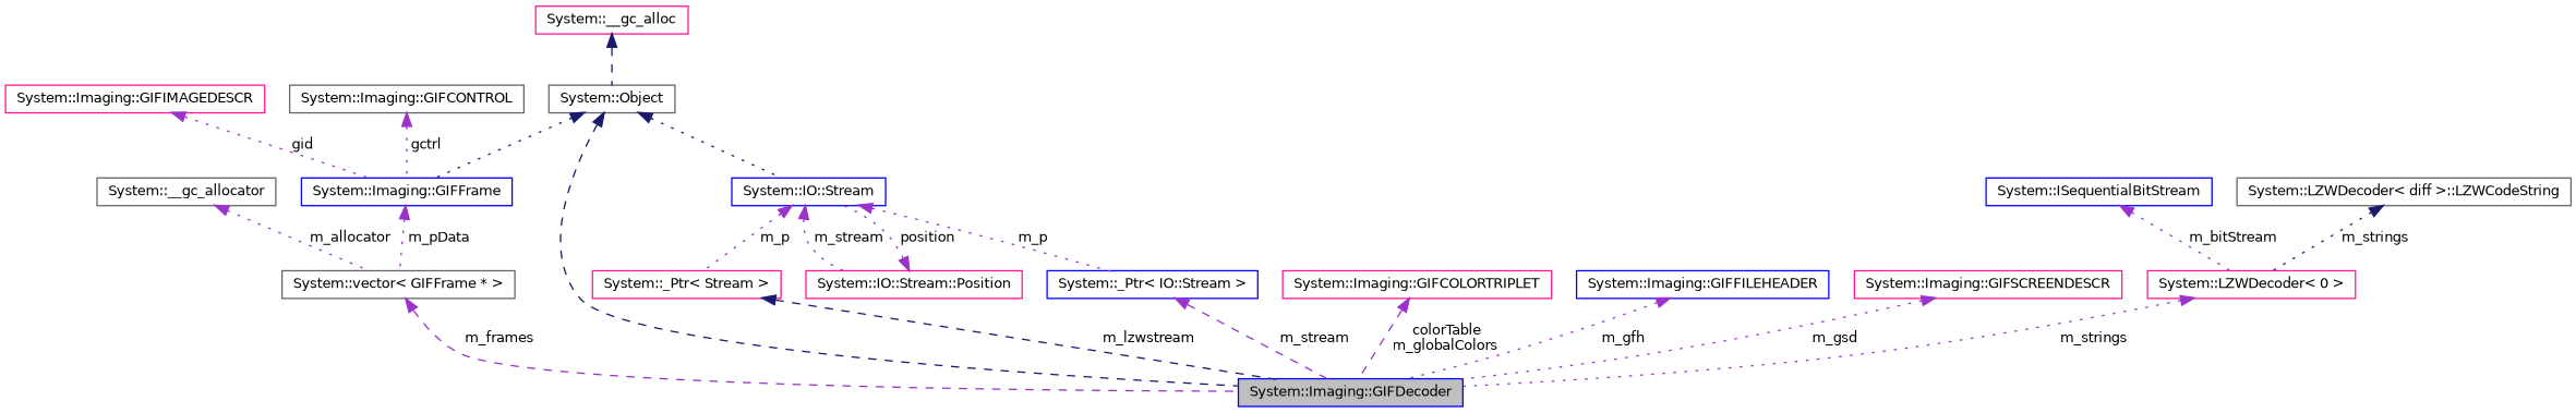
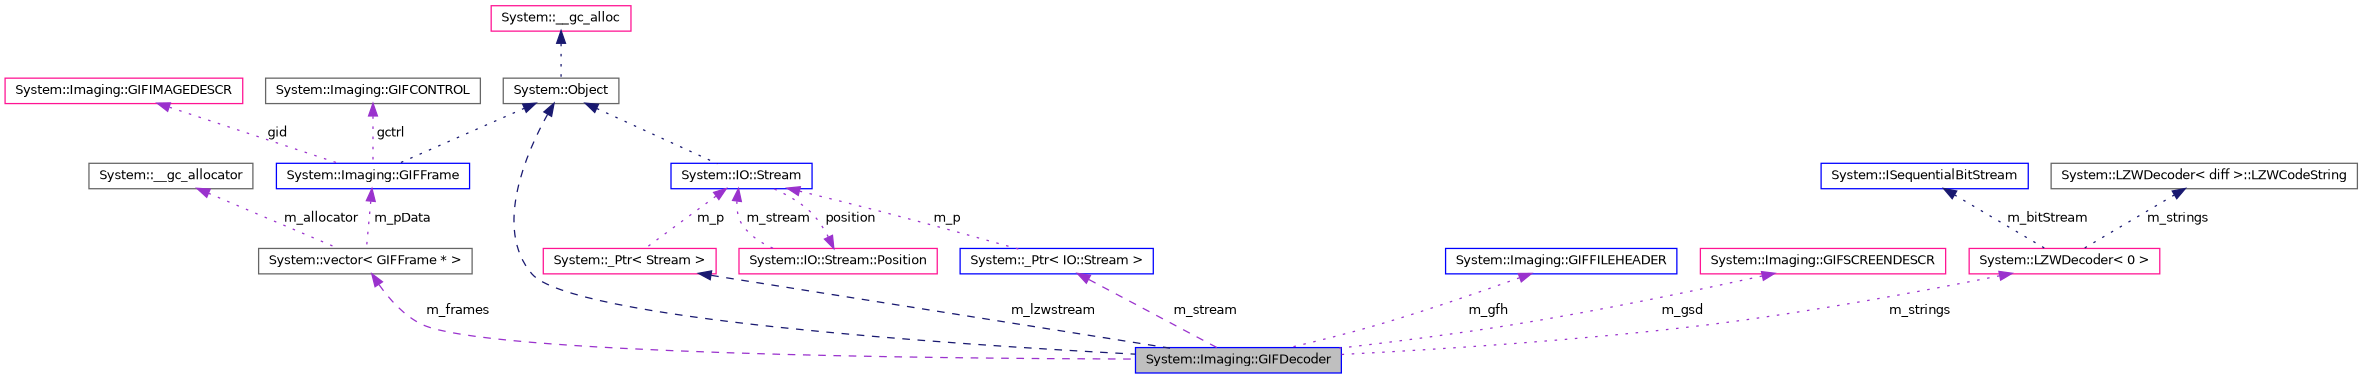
  digraph {
    rankdir=TB
    node [color=deeppink fillcolor=white fontname=Helvetica fontsize=10 shape=record style=filled]
    edge [color=darkorchid3 dir=back fontname=Helvetica fontsize=10 labelfontname=Helvetica labelfontsize=10 style=dotted]
    n1 [color=blue fillcolor=grey75 fontcolor=black height=0.2 label="System::Imaging::GIFDecoder" width=0.4]
    n2 [color=gray40 height=0.2 label="System::Object" width=0.4]
    n3 [color=blue height=0.2 label="System::Imaging::GIFFrame" width=0.4]
    n4 [color=blue height=0.2 label="System::IO::Stream" width=0.4]
    n5 [color=gray40 height=0.2 label="System::vector\< GIFFrame * \>" width=0.4]
    n6 [height=0.2 label="System::_Ptr\< Stream \>" width=0.4]
    n7 [height=0.2 label="System::IO::Stream::Position" width=0.4]
    n8 [color=blue height=0.2 label="System::_Ptr\< IO::Stream \>" width=0.4]
    n9 [height=0.2 label="System::__gc_alloc" width=0.4]
    n10 [color=gray40 height=0.2 label="System::__gc_allocator" width=0.4]
    n11 [height=0.2 label="System::Imaging::GIFIMAGEDESCR" width=0.4]
    n12 [color=gray40 height=0.2 label="System::Imaging::GIFCONTROL" width=0.4]
-   n13 [height=0.2 label="System::Imaging::GIFCOLORTRIPLET" width=0.4]
    n14 [color=blue height=0.2 label="System::Imaging::GIFFILEHEADER" width=0.4]
    n15 [height=0.2 label="System::Imaging::GIFSCREENDESCR" width=0.4]
    n16 [height=0.2 label="System::LZWDecoder\< 0 \>" width=0.4]
    n17 [color=blue height=0.2 label="System::ISequentialBitStream" width=0.4]
    n18 [color=gray40 height=0.2 label="System::LZWDecoder\< diff \>::LZWCodeString" width=0.4]
    n2 -> n1 [color=midnightblue style=dashed]
    n2 -> n3 [color=midnightblue]
    n2 -> n4 [color=midnightblue]
    n3 -> n5 [label=" m_pData"]
    n4 -> n6 [label=" m_p"]
    n4 -> n7 [label=" m_stream"]
    n4 -> n8 [label=" m_p"]
    n5 -> n1 [label=" m_frames" style=dashed]
    n6 -> n1 [color=midnightblue label=" m_lzwstream" style=dashed]
    n7 -> n4 [label=" position"]
    n8 -> n1 [label=" m_stream" style=dashed]
-   n9 -> n2 [color=midnightblue style=dashed]
+   n9 -> n2 [color=midnightblue]
    n10 -> n5 [label=" m_allocator"]
    n11 -> n3 [label=" gid"]
    n12 -> n3 [label=" gctrl"]
-   n13 -> n1 [label=" colorTable\nm_globalColors" style=dashed]
    n14 -> n1 [label=" m_gfh"]
    n15 -> n1 [label=" m_gsd"]
    n16 -> n1 [label=" m_strings"]
-   n17 -> n16 [label=" m_bitStream"]
+   n17 -> n16 [color=midnightblue label=" m_bitStream"]
    n18 -> n16 [color=midnightblue label=" m_strings"]
  }
